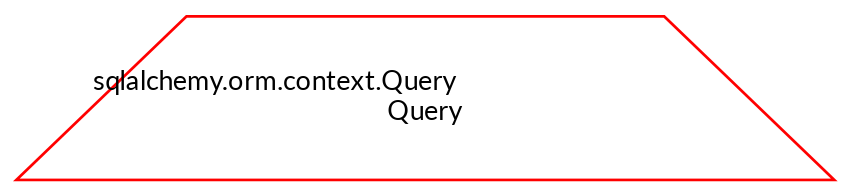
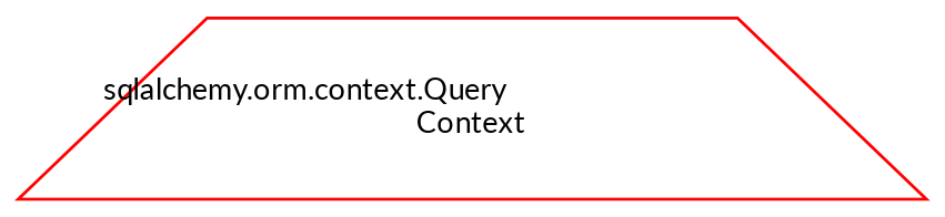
  digraph {
    rankdir=LR
    fontname=Lato
-   n1 [color=red fillcolor=white fontname=Lato fontsize=10 height=0.2 label="sqlalchemy.orm.context.Query\lQuery" shape=trapezium style=filled width=0.4]
+   n1 [color=red fillcolor=white fontname=Lato fontsize=10 height=0.2 label="sqlalchemy.orm.context.Query\lContext" shape=trapezium style=filled width=0.4]
  }
